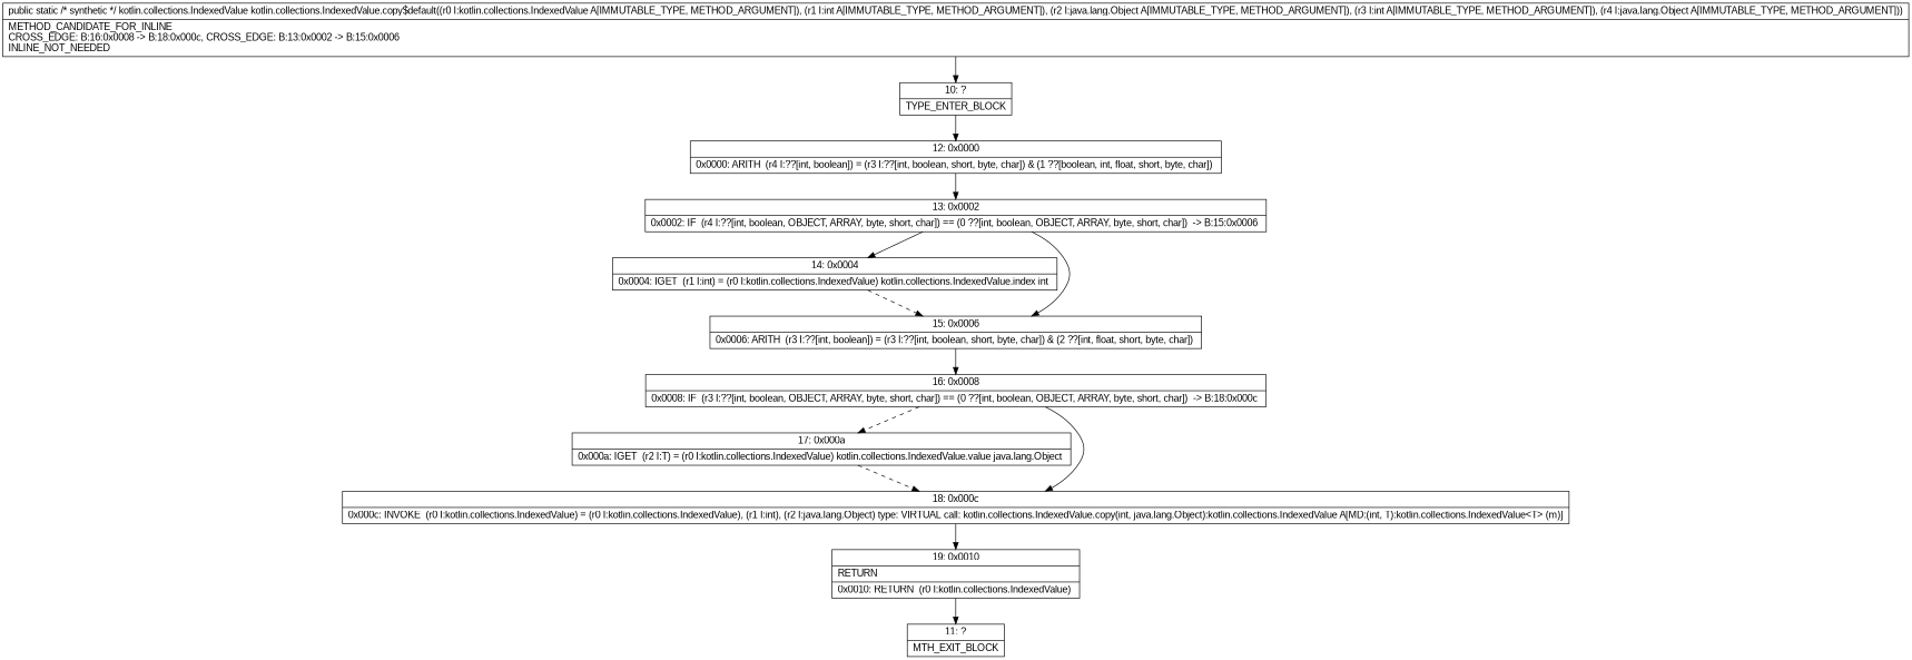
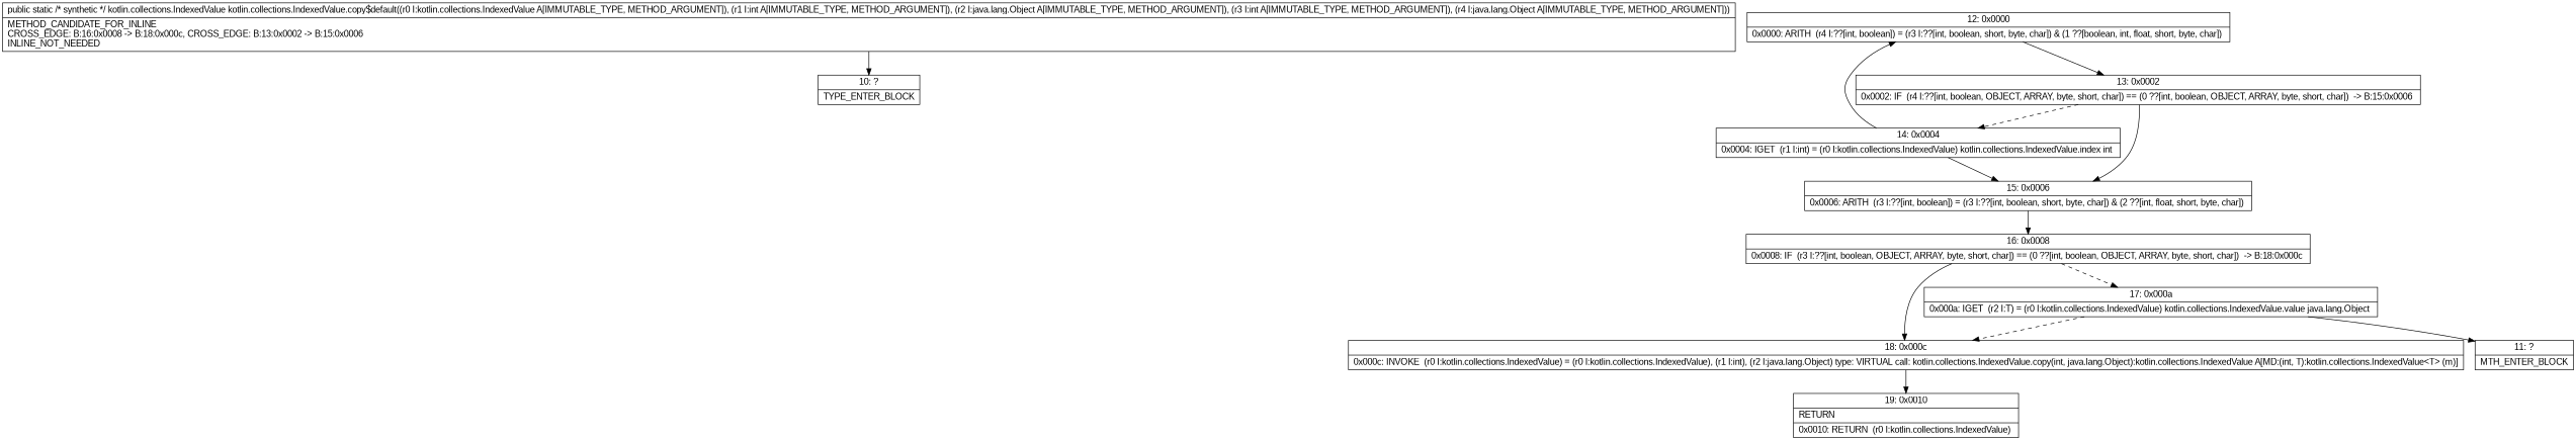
  digraph {
    fontname="Liberation Sans"
    node [fontname="Liberation Sans" shape=record]
    edge [fontname="Liberation Sans"]
    n1 [label="{10\:\ ?|TYPE_ENTER_BLOCK\l}"]
    n2 [label="{12\:\ 0x0000|0x0000: ARITH  (r4 I:??[int, boolean]) = (r3 I:??[int, boolean, short, byte, char]) & (1 ??[boolean, int, float, short, byte, char]) \l}"]
    n3 [label="{13\:\ 0x0002|0x0002: IF  (r4 I:??[int, boolean, OBJECT, ARRAY, byte, short, char]) == (0 ??[int, boolean, OBJECT, ARRAY, byte, short, char])  \-\> B:15:0x0006 \l}"]
    n4 [label="{14\:\ 0x0004|0x0004: IGET  (r1 I:int) = (r0 I:kotlin.collections.IndexedValue) kotlin.collections.IndexedValue.index int \l}"]
    n5 [label="{15\:\ 0x0006|0x0006: ARITH  (r3 I:??[int, boolean]) = (r3 I:??[int, boolean, short, byte, char]) & (2 ??[int, float, short, byte, char]) \l}"]
    n6 [label="{16\:\ 0x0008|0x0008: IF  (r3 I:??[int, boolean, OBJECT, ARRAY, byte, short, char]) == (0 ??[int, boolean, OBJECT, ARRAY, byte, short, char])  \-\> B:18:0x000c \l}"]
    n7 [label="{17\:\ 0x000a|0x000a: IGET  (r2 I:T) = (r0 I:kotlin.collections.IndexedValue) kotlin.collections.IndexedValue.value java.lang.Object \l}"]
    n8 [label="{18\:\ 0x000c|0x000c: INVOKE  (r0 I:kotlin.collections.IndexedValue) = (r0 I:kotlin.collections.IndexedValue), (r1 I:int), (r2 I:java.lang.Object) type: VIRTUAL call: kotlin.collections.IndexedValue.copy(int, java.lang.Object):kotlin.collections.IndexedValue A[MD:(int, T):kotlin.collections.IndexedValue\<T\> (m)]\l}"]
    n9 [label="{19\:\ 0x0010|RETURN\l|0x0010: RETURN  (r0 I:kotlin.collections.IndexedValue) \l}"]
-   n10 [label="{11\:\ ?|MTH_EXIT_BLOCK\l}"]
+   n10 [label="{11\:\ ?|MTH_ENTER_BLOCK\l}"]
    n11 [label="{public static \/* synthetic *\/ kotlin.collections.IndexedValue kotlin.collections.IndexedValue.copy$default((r0 I:kotlin.collections.IndexedValue A[IMMUTABLE_TYPE, METHOD_ARGUMENT]), (r1 I:int A[IMMUTABLE_TYPE, METHOD_ARGUMENT]), (r2 I:java.lang.Object A[IMMUTABLE_TYPE, METHOD_ARGUMENT]), (r3 I:int A[IMMUTABLE_TYPE, METHOD_ARGUMENT]), (r4 I:java.lang.Object A[IMMUTABLE_TYPE, METHOD_ARGUMENT]))  | METHOD_CANDIDATE_FOR_INLINE\lCROSS_EDGE: B:16:0x0008 \-\> B:18:0x000c, CROSS_EDGE: B:13:0x0002 \-\> B:15:0x0006\lINLINE_NOT_NEEDED\l}"]
-   n1 -> n2
+   n4 -> n2
    n2 -> n3
-   n3 -> n4 [style=solid]
+   n3 -> n4 [style=dashed]
    n3 -> n5
-   n4 -> n5 [style=dashed]
+   n4 -> n5
    n5 -> n6
    n6 -> n7 [style=dashed]
    n6 -> n8
    n7 -> n8 [style=dashed]
    n8 -> n9
-   n9 -> n10
+   n7 -> n10
    n11 -> n1
  }
